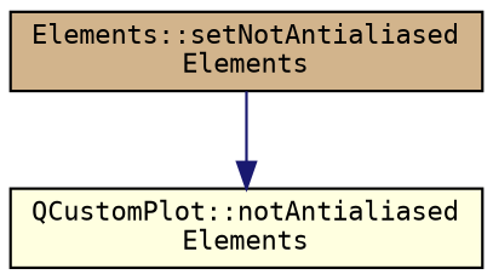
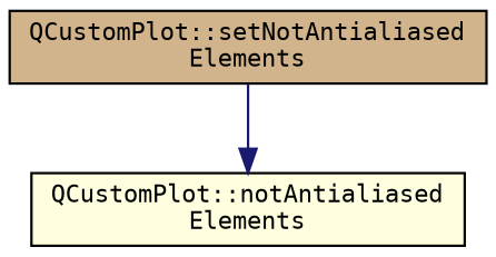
  digraph {
    rankdir=TB
    fontname="DejaVu Sans Mono"
    node [color=black fontname="DejaVu Sans Mono" fontsize=10 shape=record style=filled]
-   n1 [fillcolor=tan fontcolor=black height=0.2 label="Elements::setNotAntialiased\lElements" width=0.4]
+   n1 [fillcolor=tan fontcolor=black height=0.2 label="QCustomPlot::setNotAntialiased\lElements" width=0.4]
    n2 [fillcolor=lightyellow height=0.2 label="QCustomPlot::notAntialiased\lElements" width=0.4]
    n1 -> n2 [color=midnightblue fontname="DejaVu Sans Mono" fontsize=10 labelfontname=Helvetica labelfontsize=10 style=solid]
  }
